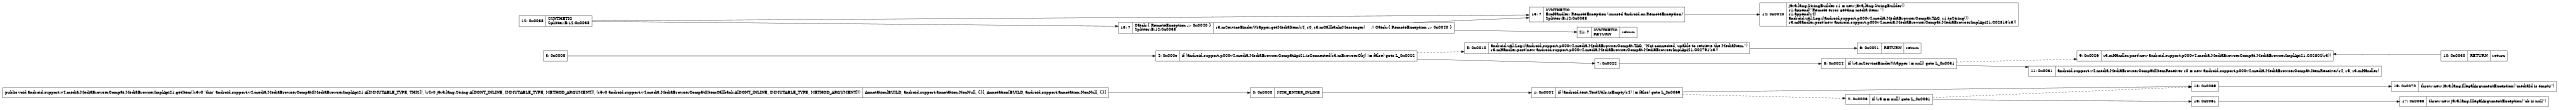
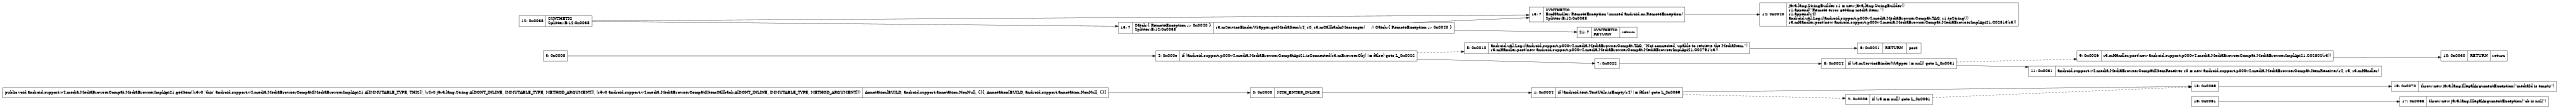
  digraph {
    rankdir=LR
    node [shape=record]
    n1 [label="{0\:\ 0x0000|MTH_ENTER_INLINE\l}"]
    n2 [label="{1\:\ 0x0004|if (android.text.TextUtils.isEmpty(r4) != false) goto L_0x0069\l}"]
    n3 [label="{2\:\ 0x0006|if (r5 == null) goto L_0x0061\l}"]
    n4 [label="{18\:\ 0x0069}"]
    n5 [label="{16\:\ 0x0061}"]
    n6 [label="{19\:\ 0x0070|throw new java.lang.IllegalArgumentException(\"mediaId is empty\")\l}"]
    n7 [label="{3\:\ 0x0008}"]
    n8 [label="{4\:\ 0x000e|if (android.support.p000v4.media.MediaBrowserCompatApi21.isConnected(r3.mBrowserObj) != false) goto L_0x0022\l}"]
    n9 [label="{17\:\ 0x0068|throw new java.lang.IllegalArgumentException(\"cb is null\")\l}"]
    n10 [label="{5\:\ 0x0010|android.util.Log.i(android.support.p000v4.media.MediaBrowserCompat.TAG, \"Not connected, unable to retrieve the MediaItem.\")\lr3.mHandler.post(new android.support.p000v4.media.MediaBrowserCompat.MediaBrowserImplApi21.C02791(r3))\l}"]
    n11 [label="{7\:\ 0x0022}"]
-   n12 [label="{6\:\ 0x0021|RETURN\l|return\l}"]
+   n12 [label="{6\:\ 0x0021|RETURN\l|post\l}"]
    n13 [label="{8\:\ 0x0024|if (r3.mServiceBinderWrapper != null) goto L_0x0031\l}"]
    n14 [label="{9\:\ 0x0026|r3.mHandler.post(new android.support.p000v4.media.MediaBrowserCompat.MediaBrowserImplApi21.C02802(r3))\l}"]
    n15 [label="{11\:\ 0x0031|android.support.v4.media.MediaBrowserCompat$ItemReceiver r0 = new android.support.p000v4.media.MediaBrowserCompat.ItemReceiver(r4, r5, r3.mHandler)\l}"]
    n16 [label="{10\:\ 0x0030|RETURN\l|return\l}"]
    n17 [label="{12\:\ 0x0038|SYNTHETIC\lSplitter:B:12:0x0038\l}"]
    n18 [label="{13\:\ ?|Catch:\{ RemoteException \-\> 0x0040 \}\lSplitter:B:12:0x0038\l|r3.mServiceBinderWrapper.getMediaItem(r4, r0, r3.mCallbacksMessenger)     \/\/ Catch:\{ RemoteException \-\> 0x0040 \}\l}"]
    n19 [label="{15\:\ ?|SYNTHETIC\lExcHandler: RemoteException (unused android.os.RemoteException)\lSplitter:B:12:0x0038\l}"]
    n20 [label="{21\:\ ?|SYNTHETIC\lRETURN\l|return\l}"]
    n21 [label="{14\:\ 0x0040|java.lang.StringBuilder r1 = new java.lang.StringBuilder()\lr1.append(\"Remote error getting media item: \")\lr1.append(r4)\landroid.util.Log.i(android.support.p000v4.media.MediaBrowserCompat.TAG, r1.toString())\lr3.mHandler.post(new android.support.p000v4.media.MediaBrowserCompat.MediaBrowserImplApi21.C02813(r3))\l}"]
    n22 [label="{public void android.support.v4.media.MediaBrowserCompat.MediaBrowserImplApi21.getItem((r3v0 'this' android.support.v4.media.MediaBrowserCompat$MediaBrowserImplApi21 A[IMMUTABLE_TYPE, THIS]), (r4v0 java.lang.String A[DONT_INLINE, IMMUTABLE_TYPE, METHOD_ARGUMENT]), (r5v0 android.support.v4.media.MediaBrowserCompat$ItemCallback A[DONT_INLINE, IMMUTABLE_TYPE, METHOD_ARGUMENT]))  | Annotation[BUILD, android.support.annotation.NonNull, \{\}], Annotation[BUILD, android.support.annotation.NonNull, \{\}]\l}"]
    n1 -> n2
    n2 -> n3 [style=dashed]
    n2 -> n4
    n3 -> n4 [style=dashed]
-   n3 -> n5
    n4 -> n6
    n5 -> n9
    n7 -> n8
    n8 -> n10 [style=dashed]
    n8 -> n11
    n10 -> n12
    n11 -> n13
    n13 -> n14 [style=dashed]
    n13 -> n15
-   n16 -> n14
+   n14 -> n16
    n17 -> n18
    n17 -> n19
    n18 -> n19
    n18 -> n20
    n19 -> n21
    n22 -> n1
  }
